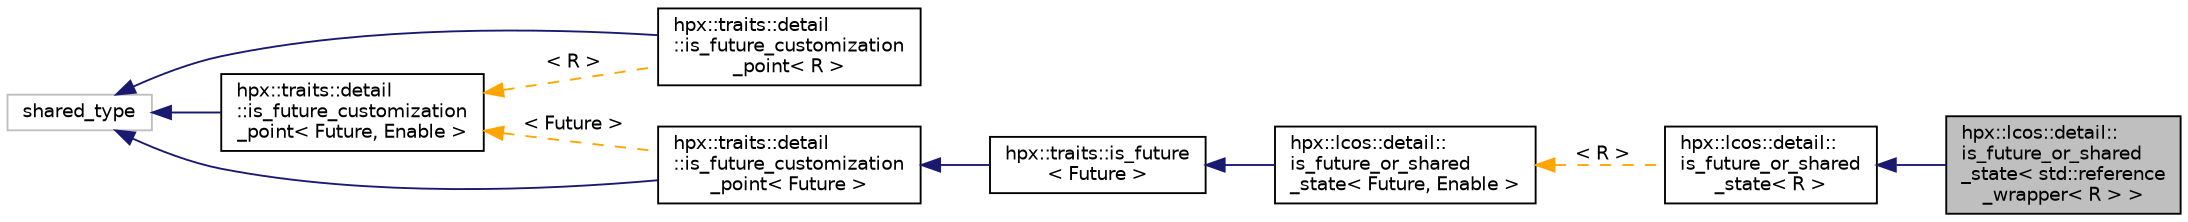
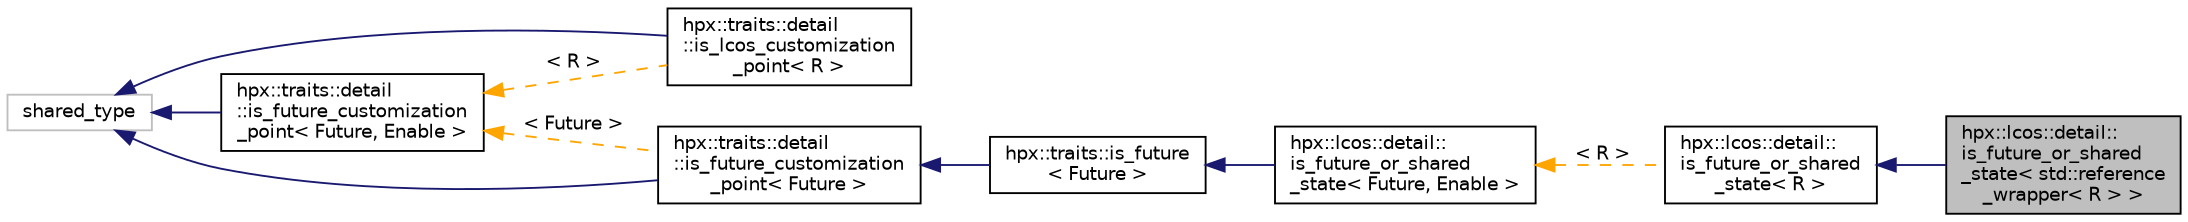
  digraph {
    rankdir=LR
    node [color=black fillcolor=white fontname=Helvetica fontsize=10 shape=record style=filled]
    edge [color=midnightblue dir=back fontname=Helvetica fontsize=10 labelfontname=Helvetica labelfontsize=10 style=solid]
    n1 [fillcolor=grey75 fontcolor=black height=0.2 label="hpx::lcos::detail::\lis_future_or_shared\l_state\< std::reference\l_wrapper\< R \> \>" width=0.4]
    n2 [height=0.2 label="hpx::lcos::detail::\lis_future_or_shared\l_state\< R \>" width=0.4]
-   n3 [height=0.2 label="hpx::traits::detail\l::is_future_customization\l_point\< R \>" width=0.4]
+   n3 [height=0.2 label="hpx::traits::detail\l::is_lcos_customization\l_point\< R \>" width=0.4]
    n4 [color=grey75 height=0.2 label=shared_type width=0.4]
    n5 [height=0.2 label="hpx::traits::detail\l::is_future_customization\l_point\< Future, Enable \>" width=0.4]
    n6 [height=0.2 label="hpx::traits::detail\l::is_future_customization\l_point\< Future \>" width=0.4]
    n7 [height=0.2 label="hpx::traits::is_future\l\< Future \>" width=0.4]
    n8 [height=0.2 label="hpx::lcos::detail::\lis_future_or_shared\l_state\< Future, Enable \>" width=0.4]
    n2 -> n1
    n4 -> n3
    n4 -> n5
    n4 -> n6
    n5 -> n3 [color=orange label=" \< R \>" style=dashed]
    n5 -> n6 [color=orange label=" \< Future \>" style=dashed]
    n6 -> n7
    n7 -> n8
    n8 -> n2 [color=orange label=" \< R \>" style=dashed]
  }
